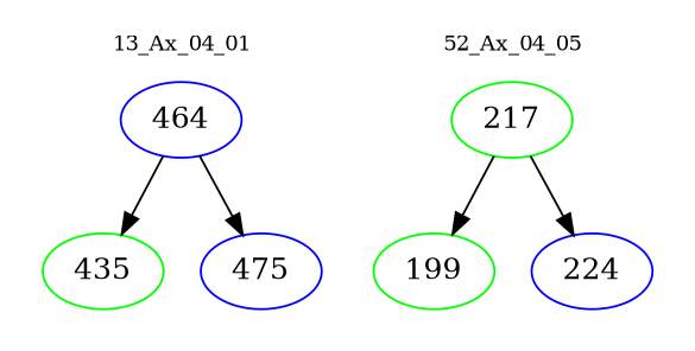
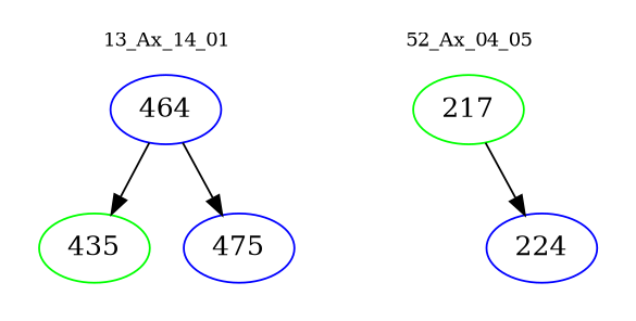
  digraph {
    node [color=blue]
    edge [color=black]
    n1 [label=464]
    n2 [color=green label=435]
    n3 [label=475]
    n4 [color=green label=217]
-   n5 [color=green label=199]
    n6 [label=224]
    subgraph cluster_1 {
      color=white
      fontsize=10
-     label="13_Ax_04_01"
+     label="13_Ax_14_01"
      n1
      n2
      n3
    }
    subgraph cluster_2 {
      color=white
      fontsize=10
      label="52_Ax_04_05"
      n4
-     n5
      n6
    }
    n1 -> n2
    n1 -> n3
-   n4 -> n5
    n4 -> n6
  }
